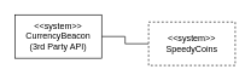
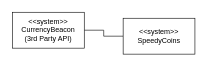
  <mxCell id="0" />
  <mxCell id="1" parent="0" />
  <mxCell id="2" style="edgeStyle=orthogonalEdgeStyle;rounded=0;orthogonalLoop=1;jettySize=auto;html=1;endArrow=none;endFill=0;" edge="1" parent="1" source="3" target="4"><mxGeometry relative="1" as="geometry" /></mxCell>
- <mxCell id="3" value="&amp;lt;&amp;lt;system&amp;gt;&amp;gt;&lt;br&gt;SpeedyCoins" style="rounded=0;whiteSpace=wrap;html=1;dashed=1;" vertex="1" parent="1"><mxGeometry x="205" y="30" width="120" height="60" as="geometry" /></mxCell>
+ <mxCell id="3" value="&amp;lt;&amp;lt;system&amp;gt;&amp;gt;&lt;br&gt;SpeedyCoins" style="rounded=0;whiteSpace=wrap;html=1;" vertex="1" parent="1"><mxGeometry x="205" y="30" width="120" height="60" as="geometry" /></mxCell>
  <mxCell id="4" value="&amp;lt;&amp;lt;system&amp;gt;&amp;gt;&lt;br&gt;CurrencyBeacon &lt;br&gt;(3rd Party API)" style="rounded=0;whiteSpace=wrap;html=1;" vertex="1" parent="1"><mxGeometry x="20" y="20" width="120" height="60" as="geometry" /></mxCell>
